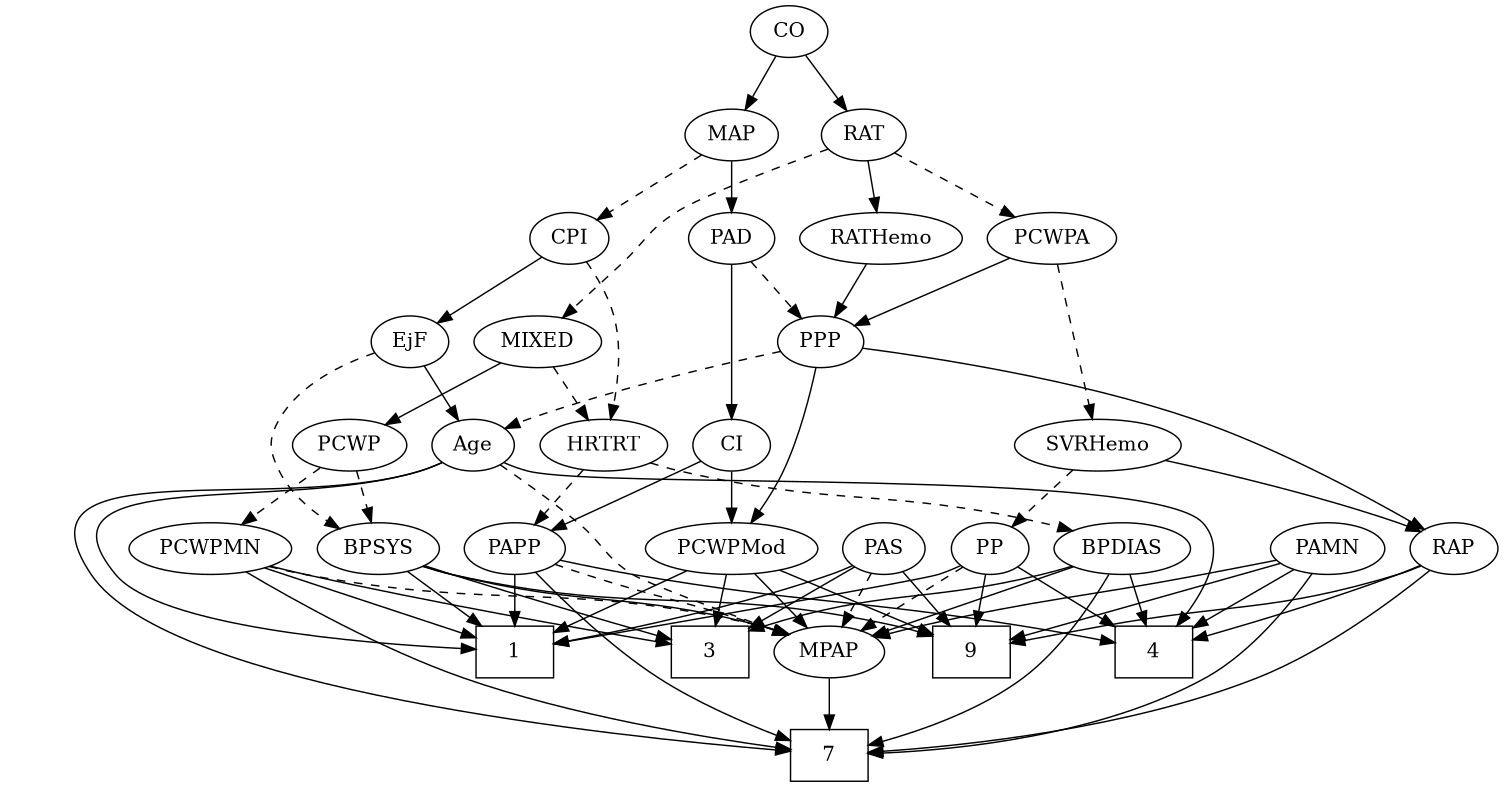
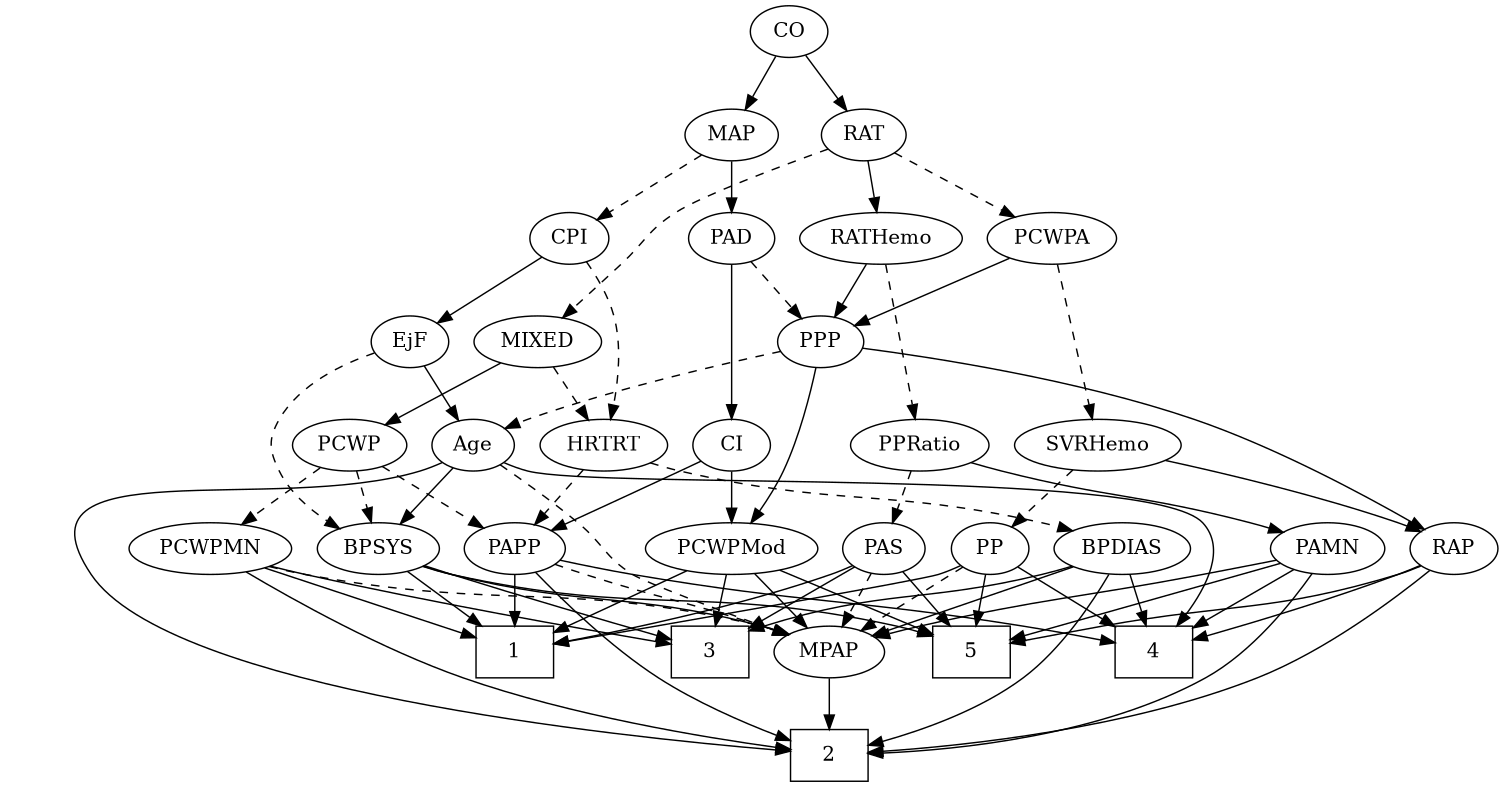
  strict digraph {
    edge [style=solid]
    1 [height=0.5 shape=box width=0.75]
-   2 [height=0.5 shape=box width=0.75 label=7]
+   2 [height=0.5 shape=box width=0.75]
    3 [height=0.5 shape=box width=0.75]
    4 [height=0.5 shape=box width=0.75]
-   5 [height=0.5 shape=box width=0.75 label=9]
+   5 [height=0.5 shape=box width=0.75]
    Age [height=0.5 width=0.75]
    MPAP [height=0.5 width=0.97491]
    EjF [height=0.5 width=0.75]
    BPSYS [height=0.5 width=1.0471]
    BPDIAS [height=0.5 width=1.1735]
    RAP [height=0.5 width=0.77632]
    MIXED [height=0.5 width=1.1193]
    PCWP [height=0.5 width=0.97491]
    HRTRT [height=0.5 width=1.1013]
    PCWPMN [height=0.5 width=1.3902]
    PAPP [height=0.5 width=0.88464]
    PAD [height=0.5 width=0.79437]
    PPP [height=0.5 width=0.75]
    CI [height=0.5 width=0.75]
    PCWPMod [height=0.5 width=1.4443]
    CO [height=0.5 width=0.75]
    RAT [height=0.5 width=0.75827]
    MAP [height=0.5 width=0.84854]
    RATHemo [height=0.5 width=1.3721]
    PCWPA [height=0.5 width=1.1555]
    CPI [height=0.5 width=0.75]
+   PPRatio [height=0.5 width=1.1013]
    SVRHemo [height=0.5 width=1.3902]
    PAS [height=0.5 width=0.75]
    PAMN [height=0.5 width=1.011]
    PP [height=0.5 width=0.75]
-   Age -> 1
+   Age -> BPSYS
    Age -> 2
    Age -> 4
    Age -> MPAP [style=dashed]
    MPAP -> 2
    EjF -> Age
    EjF -> BPSYS [style=dashed]
    BPSYS -> 1
    BPSYS -> 3
    BPSYS -> 5
    BPSYS -> MPAP
    BPDIAS -> 2
    BPDIAS -> 3
    BPDIAS -> 4
    BPDIAS -> MPAP
    RAP -> 2
    RAP -> 4
    RAP -> 5
    MIXED -> PCWP
    MIXED -> HRTRT [style=dashed]
    PCWP -> BPSYS [style=dashed]
    PCWP -> PCWPMN [style=dashed]
+   PCWP -> PAPP [style=dashed]
    HRTRT -> BPDIAS [style=dashed]
    HRTRT -> PAPP [style=dashed]
    PCWPMN -> 1
    PCWPMN -> 2
    PCWPMN -> 3
    PCWPMN -> MPAP [style=dashed]
    PAPP -> 1
    PAPP -> 2
    PAPP -> 4
    PAPP -> MPAP [style=dashed]
    PAD -> PPP [style=dashed]
    PAD -> CI
    PPP -> Age [style=dashed]
    PPP -> RAP
    PPP -> PCWPMod
    CI -> PAPP
    CI -> PCWPMod
    PCWPMod -> 1
    PCWPMod -> 3
    PCWPMod -> 5
    PCWPMod -> MPAP
    CO -> RAT
    CO -> MAP
    RAT -> MIXED [style=dashed]
    RAT -> RATHemo
    RAT -> PCWPA [style=dashed]
    MAP -> PAD
    MAP -> CPI [style=dashed]
    RATHemo -> PPP
+   RATHemo -> PPRatio [style=dashed]
    PCWPA -> PPP
    PCWPA -> SVRHemo [style=dashed]
    CPI -> EjF
    CPI -> HRTRT [style=dashed]
+   PPRatio -> PAS [style=dashed]
+   PPRatio -> PAMN
    SVRHemo -> RAP
    SVRHemo -> PP [style=dashed]
    PAS -> 1
    PAS -> 3
    PAS -> 5
    PAS -> MPAP [style=dashed]
    PAMN -> 2
    PAMN -> 4
    PAMN -> 5
    PAMN -> MPAP
    PP -> 1
    PP -> 4
    PP -> 5
    PP -> MPAP [style=dashed]
  }
